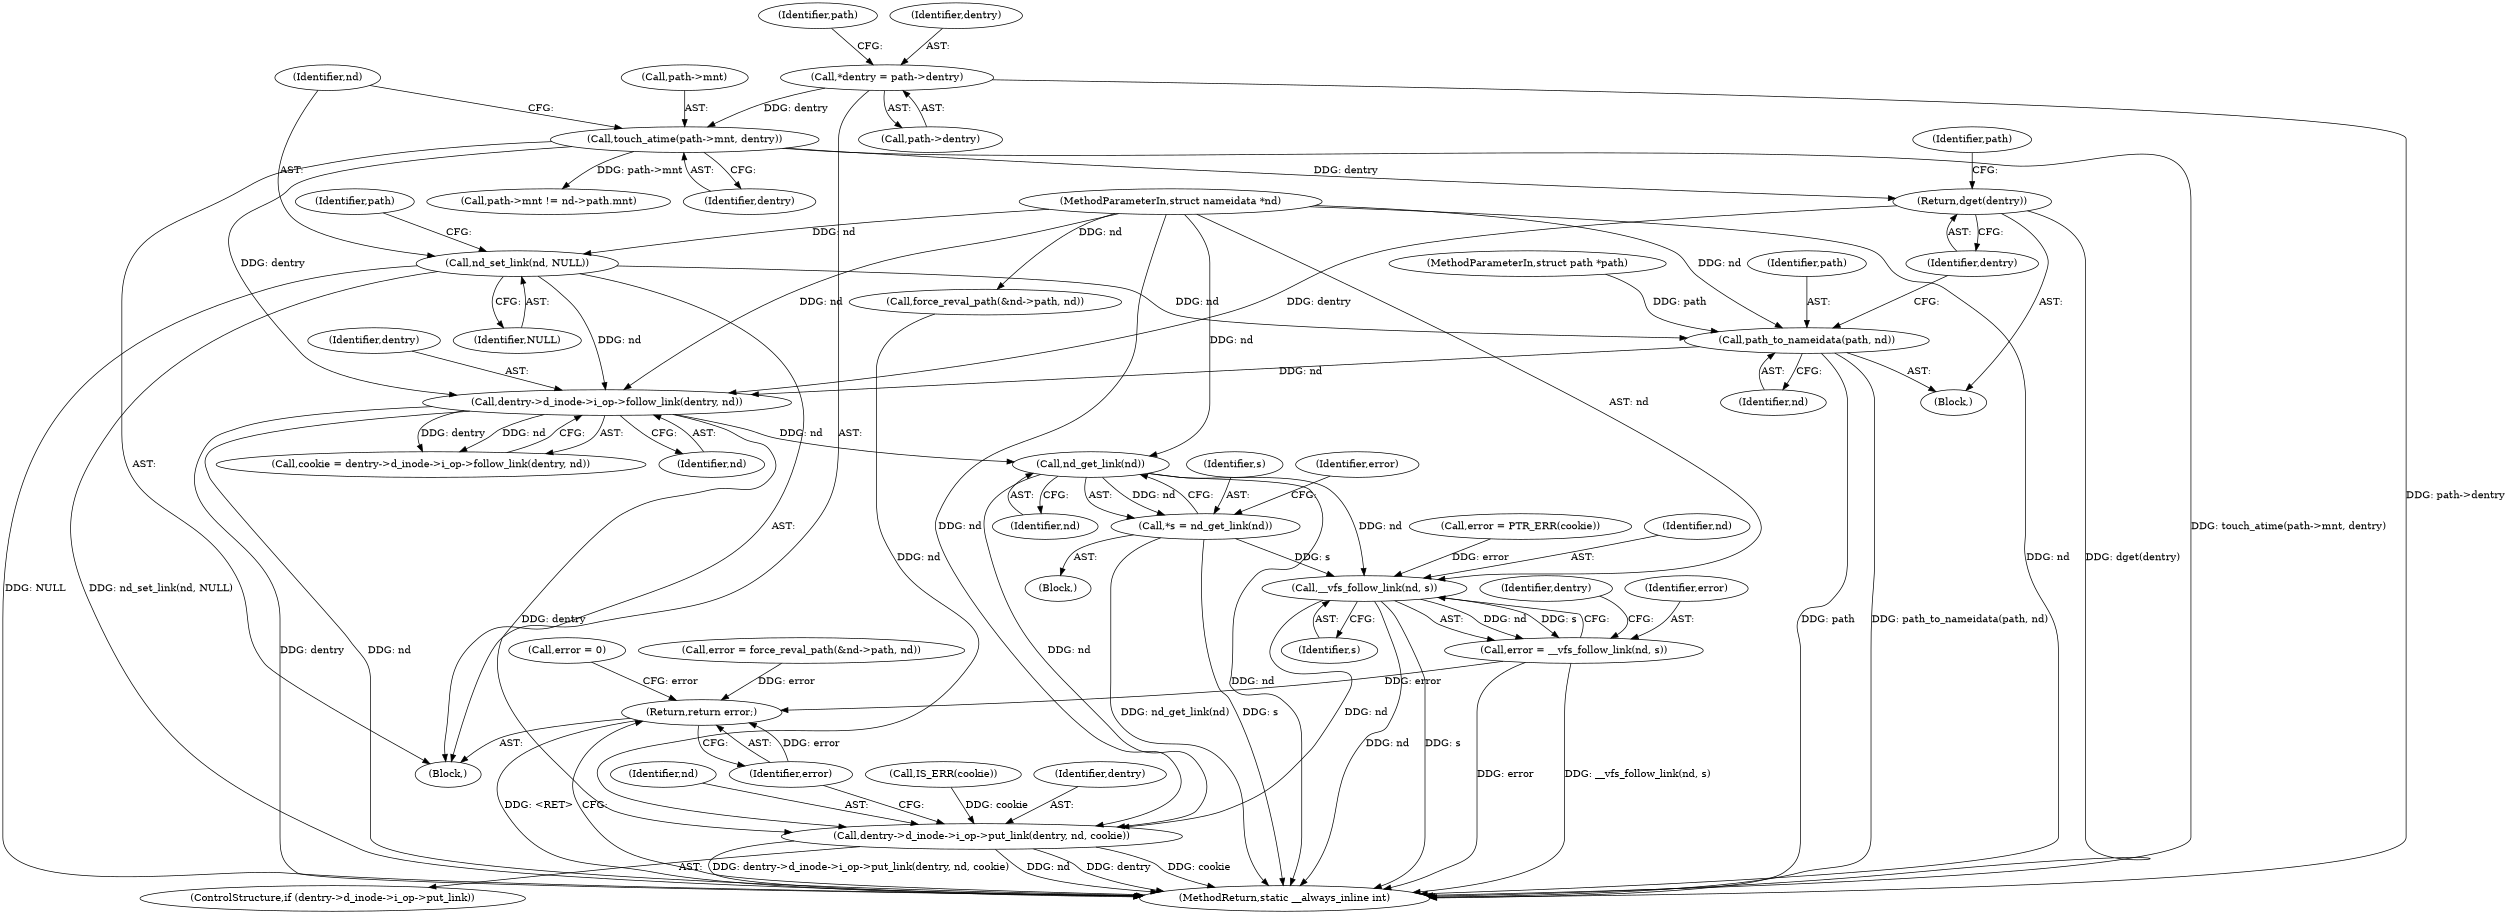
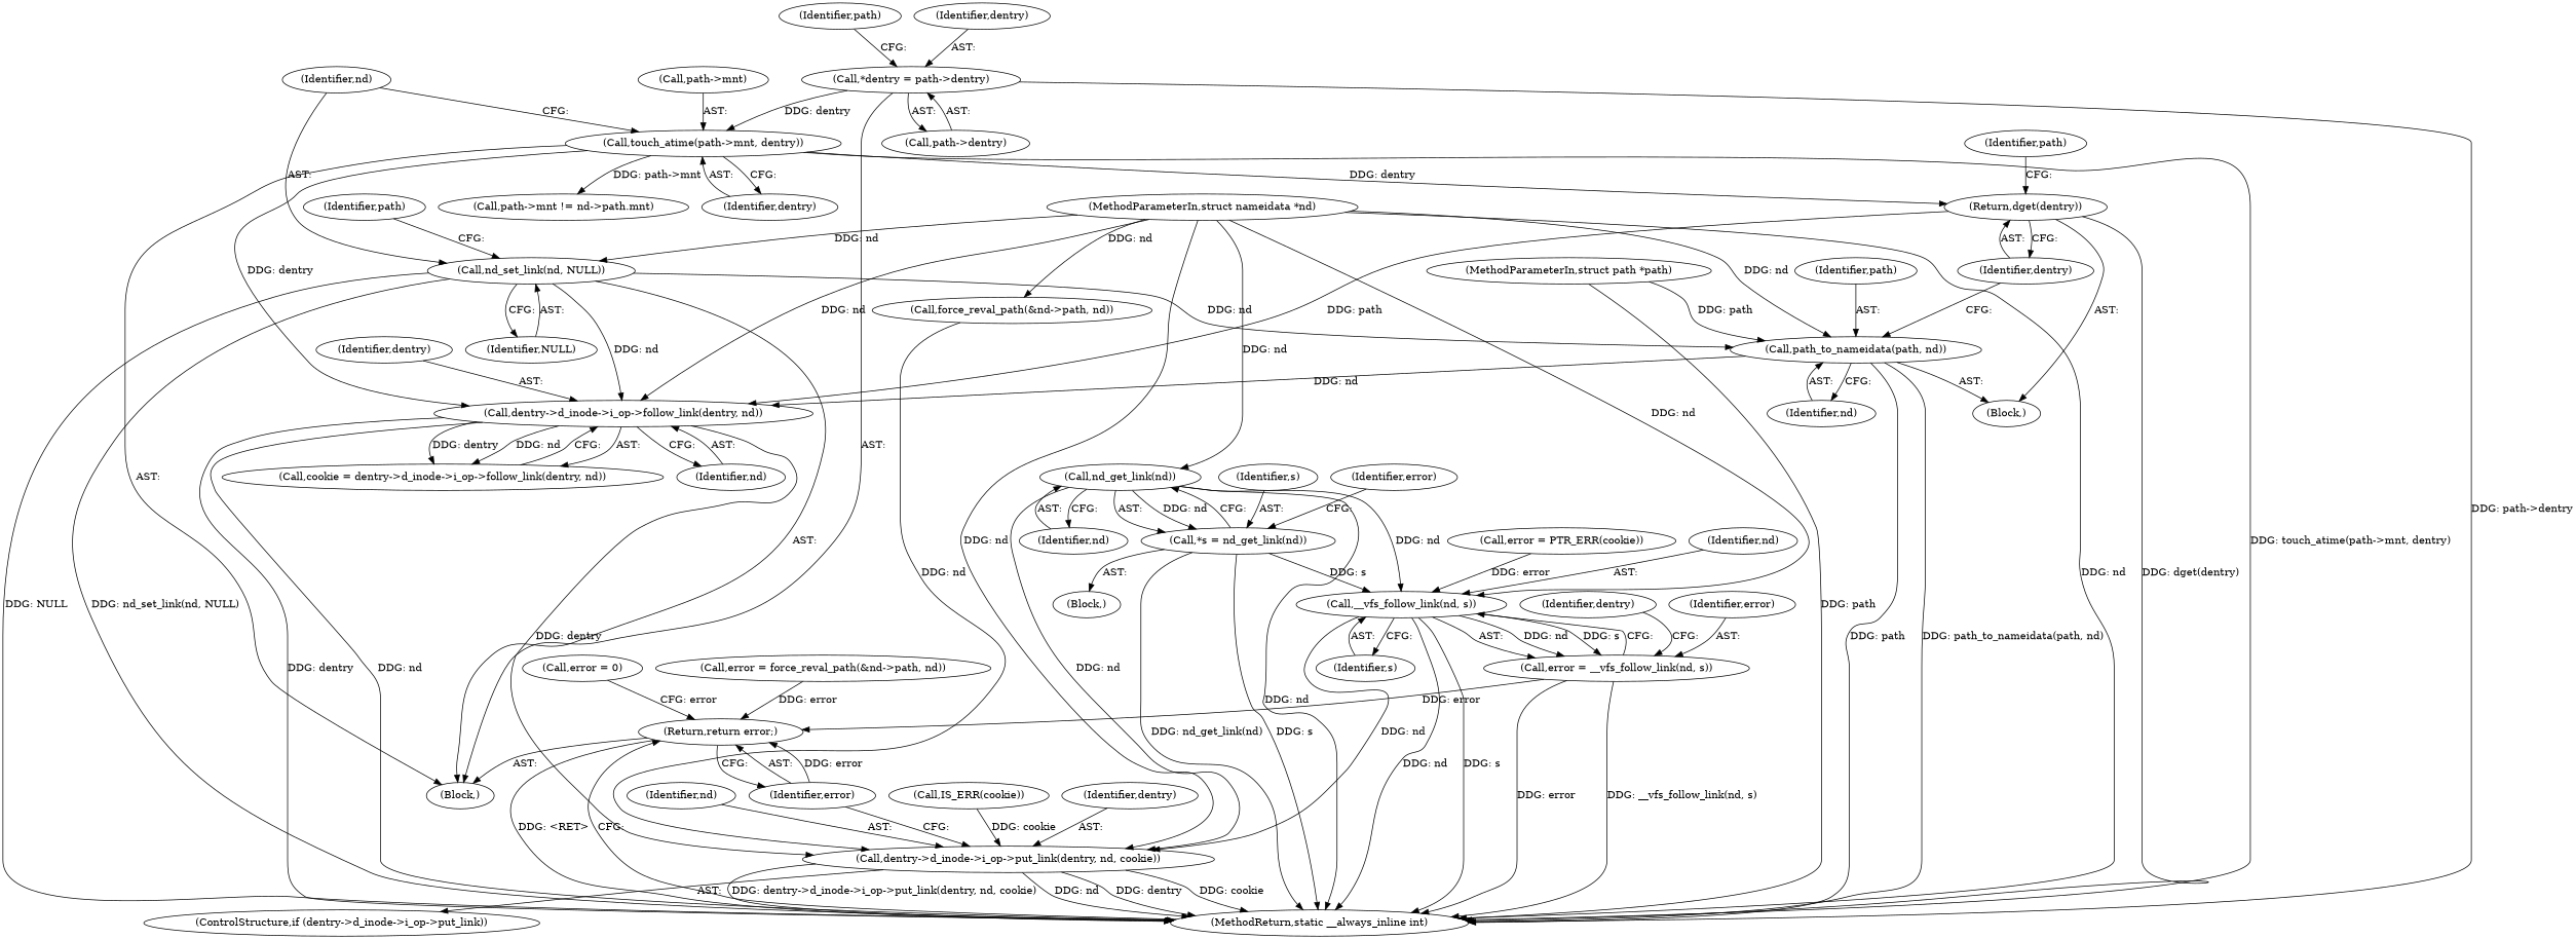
  digraph {
    n1 [label="(Call,__vfs_follow_link(nd, s))"]
    n2 [label="(Call,error = __vfs_follow_link(nd, s))"]
    n3 [label="(Call,dentry->d_inode->i_op->put_link(dentry, nd, cookie))"]
    n4 [label="(MethodReturn,static __always_inline int)"]
    n5 [label="(Identifier,s)"]
    n6 [label="(Return,return error;)"]
    n7 [label="(ControlStructure,if (dentry->d_inode->i_op->put_link))"]
    n8 [label="(Call,nd_get_link(nd))"]
    n9 [label="(Call,*s = nd_get_link(nd))"]
    n10 [label="(Identifier,nd)"]
    n11 [label="(Block,)"]
    n12 [label="(Call,force_reval_path(&nd->path, nd))"]
    n13 [label="(Call,dentry->d_inode->i_op->follow_link(dentry, nd))"]
    n14 [label="(Identifier,nd)"]
    n15 [label="(Call,cookie = dentry->d_inode->i_op->follow_link(dentry, nd))"]
    n16 [label="(Return,dget(dentry))"]
    n17 [label="(Identifier,dentry)"]
    n18 [label="(Block,)"]
    n19 [label="(Call,path_to_nameidata(path, nd))"]
    n20 [label="(Call,touch_atime(path->mnt, dentry))"]
    n21 [label="(Call,path->mnt != nd->path.mnt)"]
    n22 [label="(Identifier,dentry)"]
    n23 [label="(Block,)"]
    n24 [label="(Call,*dentry = path->dentry)"]
    n25 [label="(Call,path->dentry)"]
    n26 [label="(Call,nd_set_link(nd, NULL))"]
    n27 [label="(Identifier,NULL)"]
    n28 [label="(Identifier,nd)"]
    n29 [label="(MethodParameterIn,struct nameidata *nd)"]
    n30 [label="(MethodParameterIn,struct path *path)"]
    n31 [label="(Identifier,error)"]
    n32 [label="(Call,error = PTR_ERR(cookie))"]
    n33 [label="(Identifier,dentry)"]
    n34 [label="(Call,IS_ERR(cookie))"]
    n35 [label="(Identifier,error)"]
    n36 [label="(Call,error = 0)"]
    n37 [label="(Identifier,nd)"]
    n38 [label="(Call,error = force_reval_path(&nd->path, nd))"]
    n39 [label="(Identifier,path)"]
    n40 [label="(Identifier,s)"]
    n41 [label="(Identifier,error)"]
    n42 [label="(Identifier,path)"]
    n43 [label="(Identifier,dentry)"]
    n44 [label="(Identifier,path)"]
    n45 [label="(Identifier,path)"]
    n46 [label="(Call,path->mnt)"]
    n47 [label="(Identifier,nd)"]
    n48 [label="(Identifier,dentry)"]
    n49 [label="(Identifier,dentry)"]
    n50 [label="(Identifier,nd)"]
    n1 -> n2 [label="AST: "]
    n1 -> n2 [label="DDG: nd"]
    n1 -> n2 [label="DDG: s"]
    n1 -> n3 [label="DDG: nd"]
    n1 -> n4 [label="DDG: nd"]
    n1 -> n4 [label="DDG: s"]
    n1 -> n5 [label="CFG: "]
    n2 -> n1 [label="CFG: "]
    n2 -> n4 [label="DDG: __vfs_follow_link(nd, s)"]
    n2 -> n4 [label="DDG: error"]
    n2 -> n6 [label="DDG: error"]
    n3 -> n4 [label="DDG: nd"]
    n3 -> n4 [label="DDG: dentry"]
    n3 -> n4 [label="DDG: cookie"]
    n3 -> n4 [label="DDG: dentry->d_inode->i_op->put_link(dentry, nd, cookie)"]
    n3 -> n7 [label="AST: "]
    n4 -> n6 [label="CFG: "]
    n5 -> n1 [label="AST: "]
    n6 -> n4 [label="DDG: <RET>"]
    n6 -> n23 [label="AST: "]
    n6 -> n31 [label="CFG: "]
    n8 -> n1 [label="DDG: nd"]
    n8 -> n3 [label="DDG: nd"]
    n8 -> n4 [label="DDG: nd"]
    n8 -> n9 [label="AST: "]
    n8 -> n9 [label="DDG: nd"]
    n8 -> n10 [label="CFG: "]
    n9 -> n1 [label="DDG: s"]
    n9 -> n4 [label="DDG: nd_get_link(nd)"]
    n9 -> n4 [label="DDG: s"]
    n9 -> n8 [label="CFG: "]
    n9 -> n11 [label="AST: "]
    n10 -> n8 [label="AST: "]
    n12 -> n3 [label="DDG: nd"]
    n13 -> n3 [label="DDG: dentry"]
    n13 -> n4 [label="DDG: nd"]
    n13 -> n4 [label="DDG: dentry"]
-   n13 -> n8 [label="DDG: nd"]
    n13 -> n14 [label="CFG: "]
    n13 -> n15 [label="AST: "]
    n13 -> n15 [label="DDG: dentry"]
    n13 -> n15 [label="DDG: nd"]
    n14 -> n13 [label="AST: "]
    n15 -> n13 [label="CFG: "]
    n16 -> n4 [label="DDG: dget(dentry)"]
-   n16 -> n13 [label="DDG: dentry"]
+   n16 -> n13 [label="DDG: path"]
    n16 -> n17 [label="CFG: "]
    n16 -> n18 [label="AST: "]
    n17 -> n16 [label="AST: "]
    n17 -> n19 [label="CFG: "]
    n19 -> n4 [label="DDG: path"]
    n19 -> n4 [label="DDG: path_to_nameidata(path, nd)"]
    n19 -> n13 [label="DDG: nd"]
    n19 -> n18 [label="AST: "]
    n19 -> n28 [label="CFG: "]
    n20 -> n4 [label="DDG: touch_atime(path->mnt, dentry)"]
    n20 -> n13 [label="DDG: dentry"]
    n20 -> n16 [label="DDG: dentry"]
    n20 -> n21 [label="DDG: path->mnt"]
    n20 -> n22 [label="CFG: "]
    n20 -> n23 [label="AST: "]
    n22 -> n20 [label="AST: "]
    n24 -> n4 [label="DDG: path->dentry"]
    n24 -> n20 [label="DDG: dentry"]
    n24 -> n23 [label="AST: "]
    n24 -> n25 [label="AST: "]
    n25 -> n24 [label="AST: "]
    n26 -> n4 [label="DDG: nd_set_link(nd, NULL)"]
    n26 -> n4 [label="DDG: NULL"]
    n26 -> n13 [label="DDG: nd"]
    n26 -> n19 [label="DDG: nd"]
    n26 -> n23 [label="AST: "]
    n26 -> n27 [label="CFG: "]
    n27 -> n26 [label="AST: "]
    n28 -> n19 [label="AST: "]
-   n29 -> n1 [label="AST: nd"]
+   n29 -> n1 [label="DDG: nd"]
    n29 -> n3 [label="DDG: nd"]
    n29 -> n4 [label="DDG: nd"]
    n29 -> n8 [label="DDG: nd"]
    n29 -> n12 [label="DDG: nd"]
    n29 -> n13 [label="DDG: nd"]
    n29 -> n19 [label="DDG: nd"]
    n29 -> n26 [label="DDG: nd"]
+   n30 -> n4 [label="DDG: path"]
    n30 -> n19 [label="DDG: path"]
    n31 -> n3 [label="CFG: "]
    n31 -> n6 [label="AST: "]
    n31 -> n6 [label="DDG: error"]
    n32 -> n1 [label="DDG: error"]
    n33 -> n2 [label="CFG: "]
    n34 -> n3 [label="DDG: cookie"]
    n35 -> n9 [label="CFG: "]
    n36 -> n6 [label="CFG: error"]
    n37 -> n20 [label="CFG: "]
    n37 -> n26 [label="AST: "]
    n38 -> n6 [label="DDG: error"]
    n39 -> n24 [label="CFG: "]
    n40 -> n9 [label="AST: "]
    n41 -> n2 [label="AST: "]
    n42 -> n19 [label="AST: "]
    n43 -> n13 [label="AST: "]
    n44 -> n26 [label="CFG: "]
    n45 -> n16 [label="CFG: "]
    n46 -> n20 [label="AST: "]
    n47 -> n1 [label="AST: "]
    n48 -> n24 [label="AST: "]
    n49 -> n3 [label="AST: "]
    n50 -> n3 [label="AST: "]
  }
